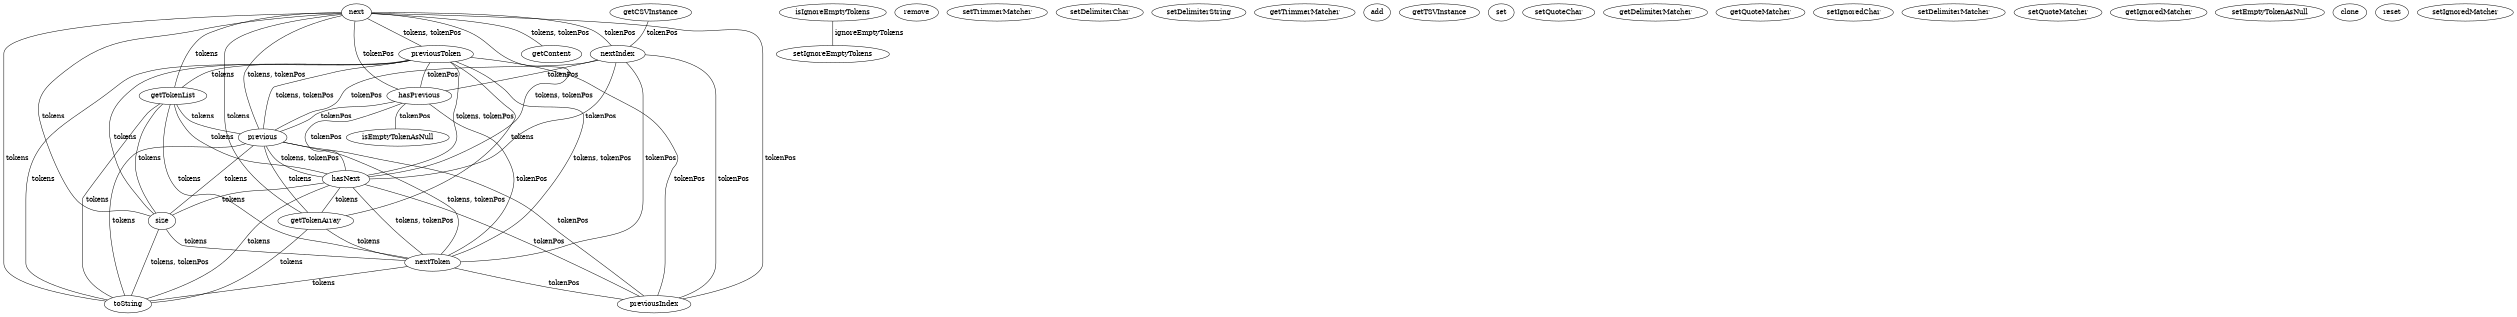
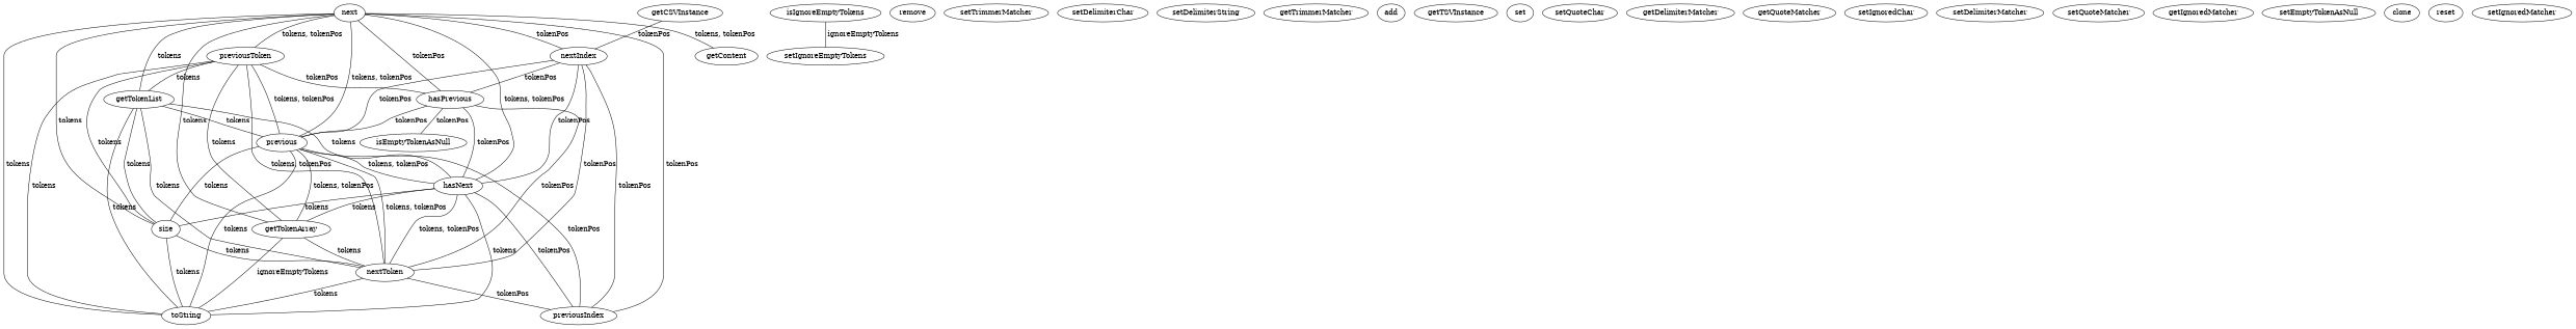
  digraph {
    edge [dir=none]
    getCSVInstance
    nextIndex
    next
    previousToken
    getTokenList
    hasPrevious
    previous
    hasNext
    getTokenArray
    size
    toString
    previousIndex
    getContent
    nextToken
    isEmptyTokenAsNull
    isIgnoreEmptyTokens
    setIgnoreEmptyTokens
    remove
    setTrimmerMatcher
    setDelimiterChar
    setDelimiterString
    getTrimmerMatcher
    add
    getTSVInstance
    set
    setQuoteChar
    getDelimiterMatcher
    getQuoteMatcher
    setIgnoredChar
    setDelimiterMatcher
    setQuoteMatcher
    getIgnoredMatcher
    setEmptyTokenAsNull
    clone
    reset
    setIgnoredMatcher
    getCSVInstance -> nextIndex [label=" tokenPos"]
    nextIndex -> hasPrevious [label=" tokenPos"]
    nextIndex -> previous [label=" tokenPos"]
    nextIndex -> hasNext [label=" tokenPos"]
    nextIndex -> previousIndex [label=" tokenPos"]
    nextIndex -> nextToken [label=" tokenPos"]
    next -> nextIndex [label=" tokenPos"]
    next -> previousToken [label=" tokens, tokenPos"]
    next -> getTokenList [label=" tokens"]
    next -> hasPrevious [label=" tokenPos"]
    next -> previous [label=" tokens, tokenPos"]
    next -> hasNext [label=" tokens, tokenPos"]
    next -> getTokenArray [label=" tokens"]
    next -> size [label=" tokens"]
    next -> toString [label=" tokens"]
    next -> previousIndex [label=" tokenPos"]
    next -> getContent [label=" tokens, tokenPos"]
    previousToken -> getTokenList [label=" tokens"]
    previousToken -> hasPrevious [label=" tokenPos"]
    previousToken -> previous [label=" tokens, tokenPos"]
-   previousToken -> hasNext [label=" tokens, tokenPos"]
    previousToken -> getTokenArray [label=" tokens"]
    previousToken -> size [label=" tokens"]
    previousToken -> toString [label=" tokens"]
-   previousToken -> previousIndex [label=" tokenPos"]
    previousToken -> nextToken [label=" tokens, tokenPos"]
    getTokenList -> previous [label=" tokens"]
    getTokenList -> hasNext [label=" tokens"]
    getTokenList -> size [label=" tokens"]
    getTokenList -> toString [label=" tokens"]
    getTokenList -> nextToken [label=" tokens"]
    hasPrevious -> previous [label=" tokenPos"]
    hasPrevious -> hasNext [label=" tokenPos"]
    hasPrevious -> nextToken [label=" tokenPos"]
    hasPrevious -> isEmptyTokenAsNull [label=" tokenPos"]
    previous -> hasNext [label=" tokens, tokenPos"]
-   previous -> getTokenArray [label=" tokens"]
+   previous -> getTokenArray [label=" tokens, tokenPos"]
    previous -> size [label=" tokens"]
    previous -> toString [label=" tokens"]
    previous -> previousIndex [label=" tokenPos"]
    previous -> nextToken [label=" tokens, tokenPos"]
    hasNext -> getTokenArray [label=" tokens"]
    hasNext -> size [label=" tokens"]
    hasNext -> toString [label=" tokens"]
    hasNext -> previousIndex [label=" tokenPos"]
    hasNext -> nextToken [label=" tokens, tokenPos"]
-   getTokenArray -> toString [label=" tokens"]
+   getTokenArray -> toString [label=" ignoreEmptyTokens"]
    getTokenArray -> nextToken [label=" tokens"]
-   size -> toString [label=" tokens, tokenPos"]
+   size -> toString [label=" tokens"]
    size -> nextToken [label=" tokens"]
    nextToken -> toString [label=" tokens"]
    nextToken -> previousIndex [label=" tokenPos"]
    isIgnoreEmptyTokens -> setIgnoreEmptyTokens [label=" ignoreEmptyTokens"]
  }
